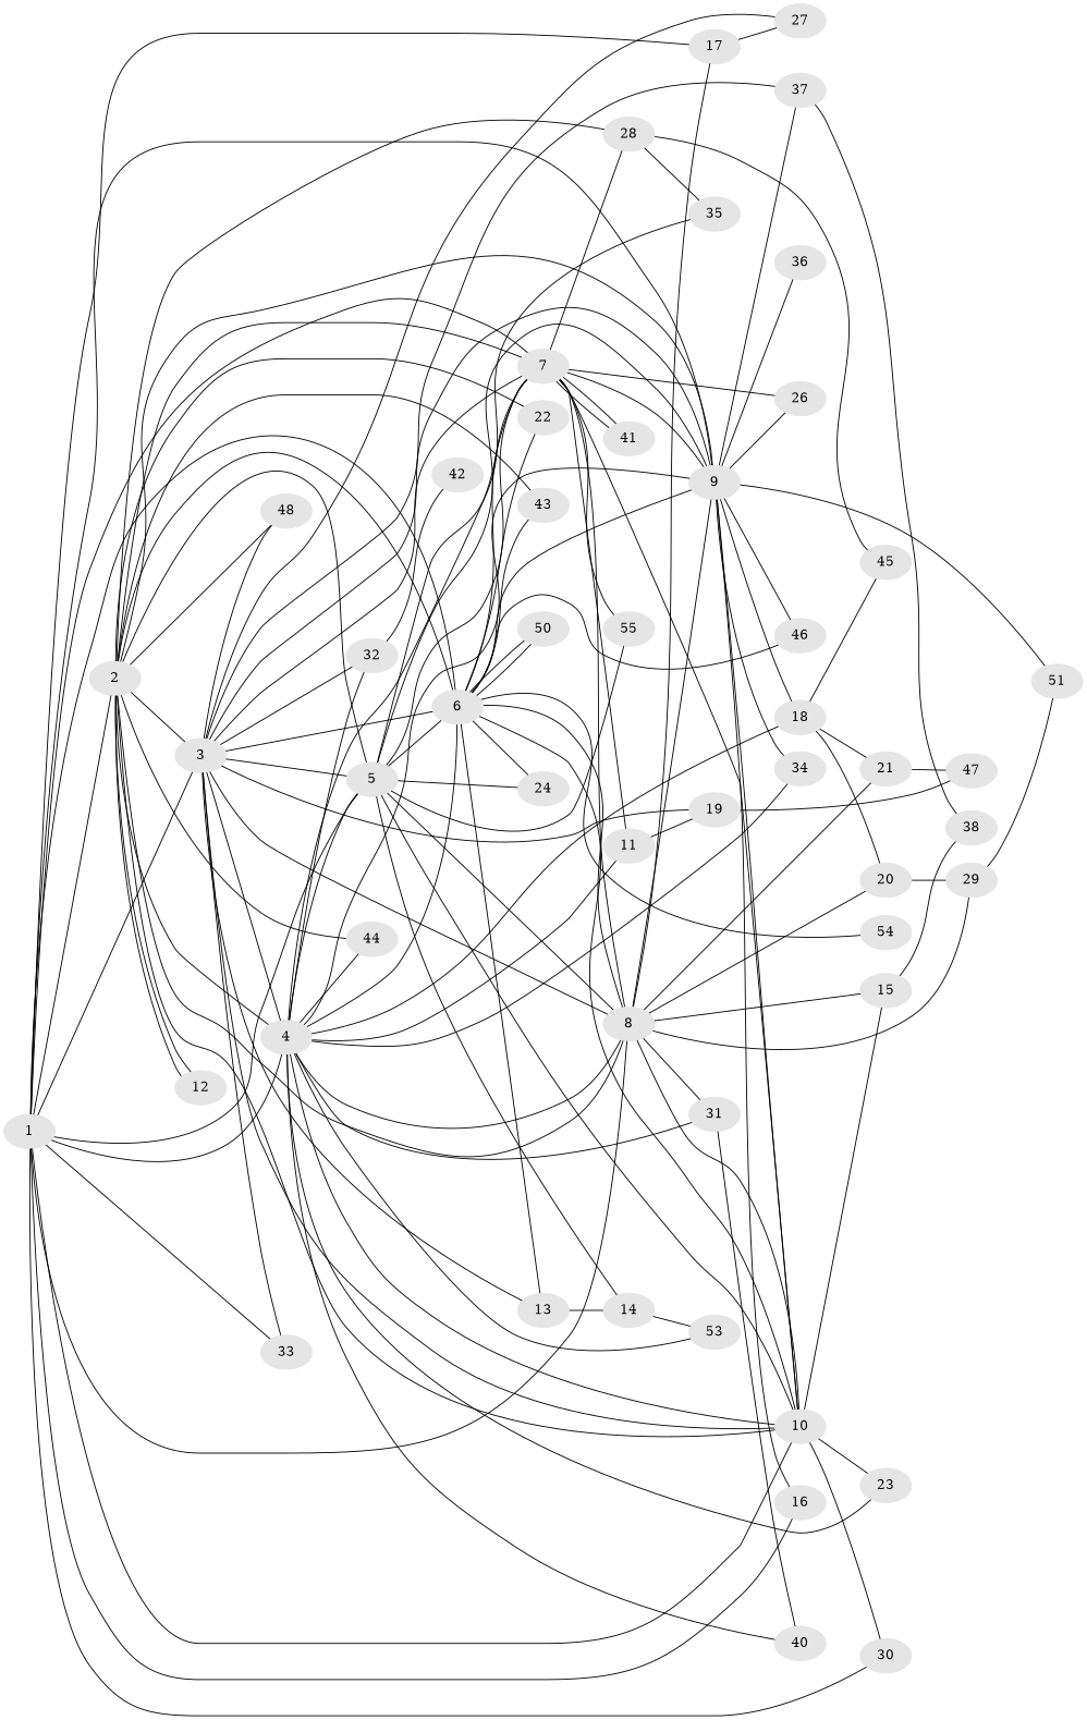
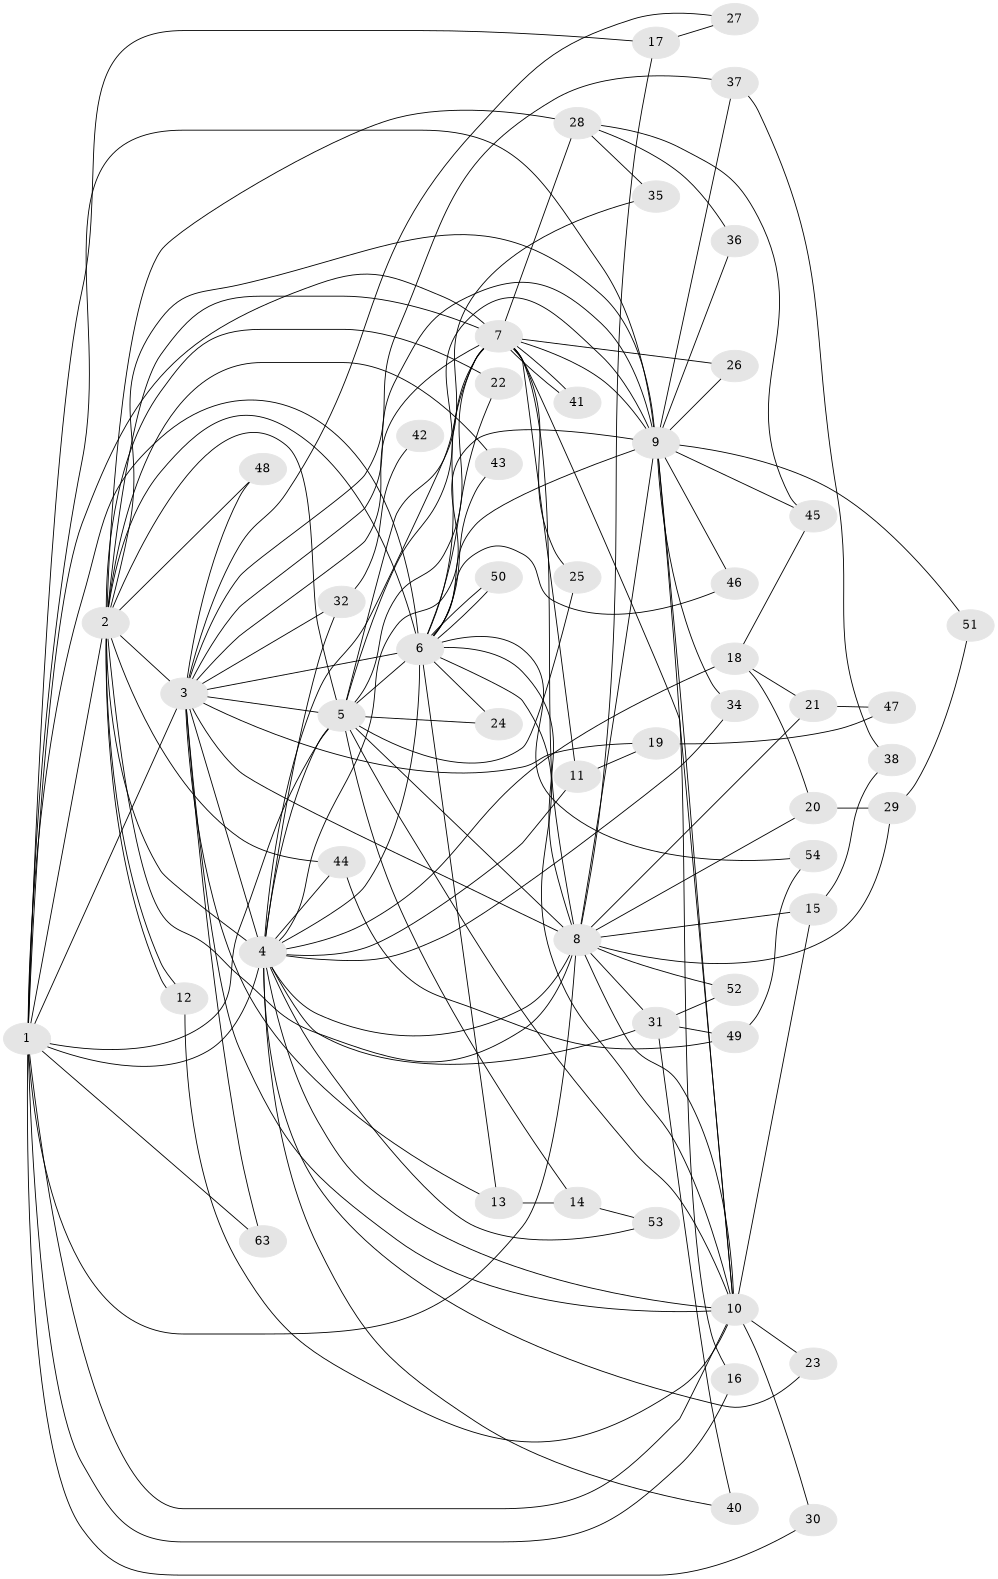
  graph {
    rankdir=LR
    node [color=gray90 style=filled]
    1
    2
    3
    4
    5
    6
    7
    8
    9
    10
    16
    17
    30
-   33
+   33 [label=63]
    12
    22
    28
    43
    44
    48
    13
    19
    27
    32
    37
    11
    18
    23
    31
    34
    40
    53
    14
    24
-   25 [label=55]
+   25
    35
    46
    50
    54
    26
    41
    15
    20
    21
    29
+   52
    36
    51
    45
+   49
    47
    42
    38
    1 -- 2
    1 -- 3
    1 -- 4
    1 -- 5
    1 -- 6
    1 -- 7
    1 -- 8
    1 -- 9
    1 -- 10
    1 -- 16
    1 -- 17
    1 -- 30
    1 -- 33
    2 -- 3
    2 -- 4
    2 -- 5
    2 -- 6
    2 -- 7
    2 -- 8
    2 -- 9
-   2 -- 10
+   12 -- 10
    2 -- 12
    2 -- 12
    2 -- 22
    2 -- 28
    2 -- 43
    2 -- 44
    2 -- 48
    3 -- 4
    3 -- 5
    3 -- 6
    3 -- 7
    3 -- 8
    3 -- 9
    3 -- 10
    3 -- 33
    3 -- 48
    3 -- 13
    3 -- 19
    3 -- 27
    3 -- 32
    3 -- 37
    4 -- 5
    4 -- 6
    4 -- 7
    4 -- 8
    4 -- 9
    4 -- 10
    4 -- 44
    4 -- 32
    4 -- 11
    4 -- 18
    4 -- 23
    4 -- 31
    4 -- 34
    4 -- 40
    4 -- 53
    5 -- 6
    5 -- 7
    5 -- 8
    5 -- 9
    5 -- 10
    5 -- 14
    5 -- 24
    5 -- 25
    5 -- 35
    6 -- 7
    6 -- 8
    6 -- 9
    6 -- 10
    6 -- 22
    6 -- 43
    6 -- 13
    6 -- 24
    6 -- 46
    6 -- 50
    6 -- 50
    6 -- 54
    7 -- 8
    7 -- 9
    7 -- 10
    7 -- 28
    7 -- 11
    7 -- 25
    7 -- 26
    7 -- 41
    7 -- 41
    8 -- 9
    8 -- 10
    8 -- 17
    8 -- 31
    8 -- 15
    8 -- 20
    8 -- 21
    8 -- 29
+   8 -- 52
    9 -- 10
    9 -- 16
    9 -- 37
-   9 -- 18
+   9 -- 45
    9 -- 34
    9 -- 46
    9 -- 26
    9 -- 36
    9 -- 51
    10 -- 30
    10 -- 23
    10 -- 15
    17 -- 27
    28 -- 35
+   28 -- 36
    28 -- 45
+   44 -- 49
    13 -- 14
    19 -- 47
    32 -- 42
    37 -- 38
    11 -- 19
    18 -- 20
    18 -- 21
    18 -- 45
    31 -- 40
+   31 -- 52
+   31 -- 49
    14 -- 53
    15 -- 38
    20 -- 29
    21 -- 47
    29 -- 51
+   49 -- 54
  }
